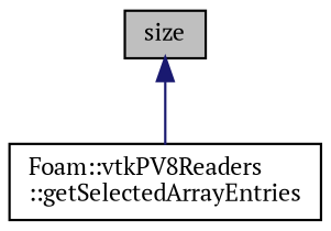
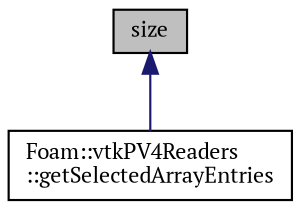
  digraph {
    rankdir=TB
    fontname="PT Serif"
    node [color=black fontname="PT Serif" fontsize=10 shape=record]
    n1 [fillcolor=grey75 fontcolor=black height=0.2 label=size style=filled width=0.4]
-   n2 [height=0.2 label="Foam::vtkPV8Readers\l::getSelectedArrayEntries" width=0.4]
+   n2 [height=0.2 label="Foam::vtkPV4Readers\l::getSelectedArrayEntries" width=0.4]
    n1 -> n2 [color=midnightblue dir=back fontname="PT Serif" fontsize=10 labelfontname=Helvetica labelfontsize=10 style=solid]
  }
